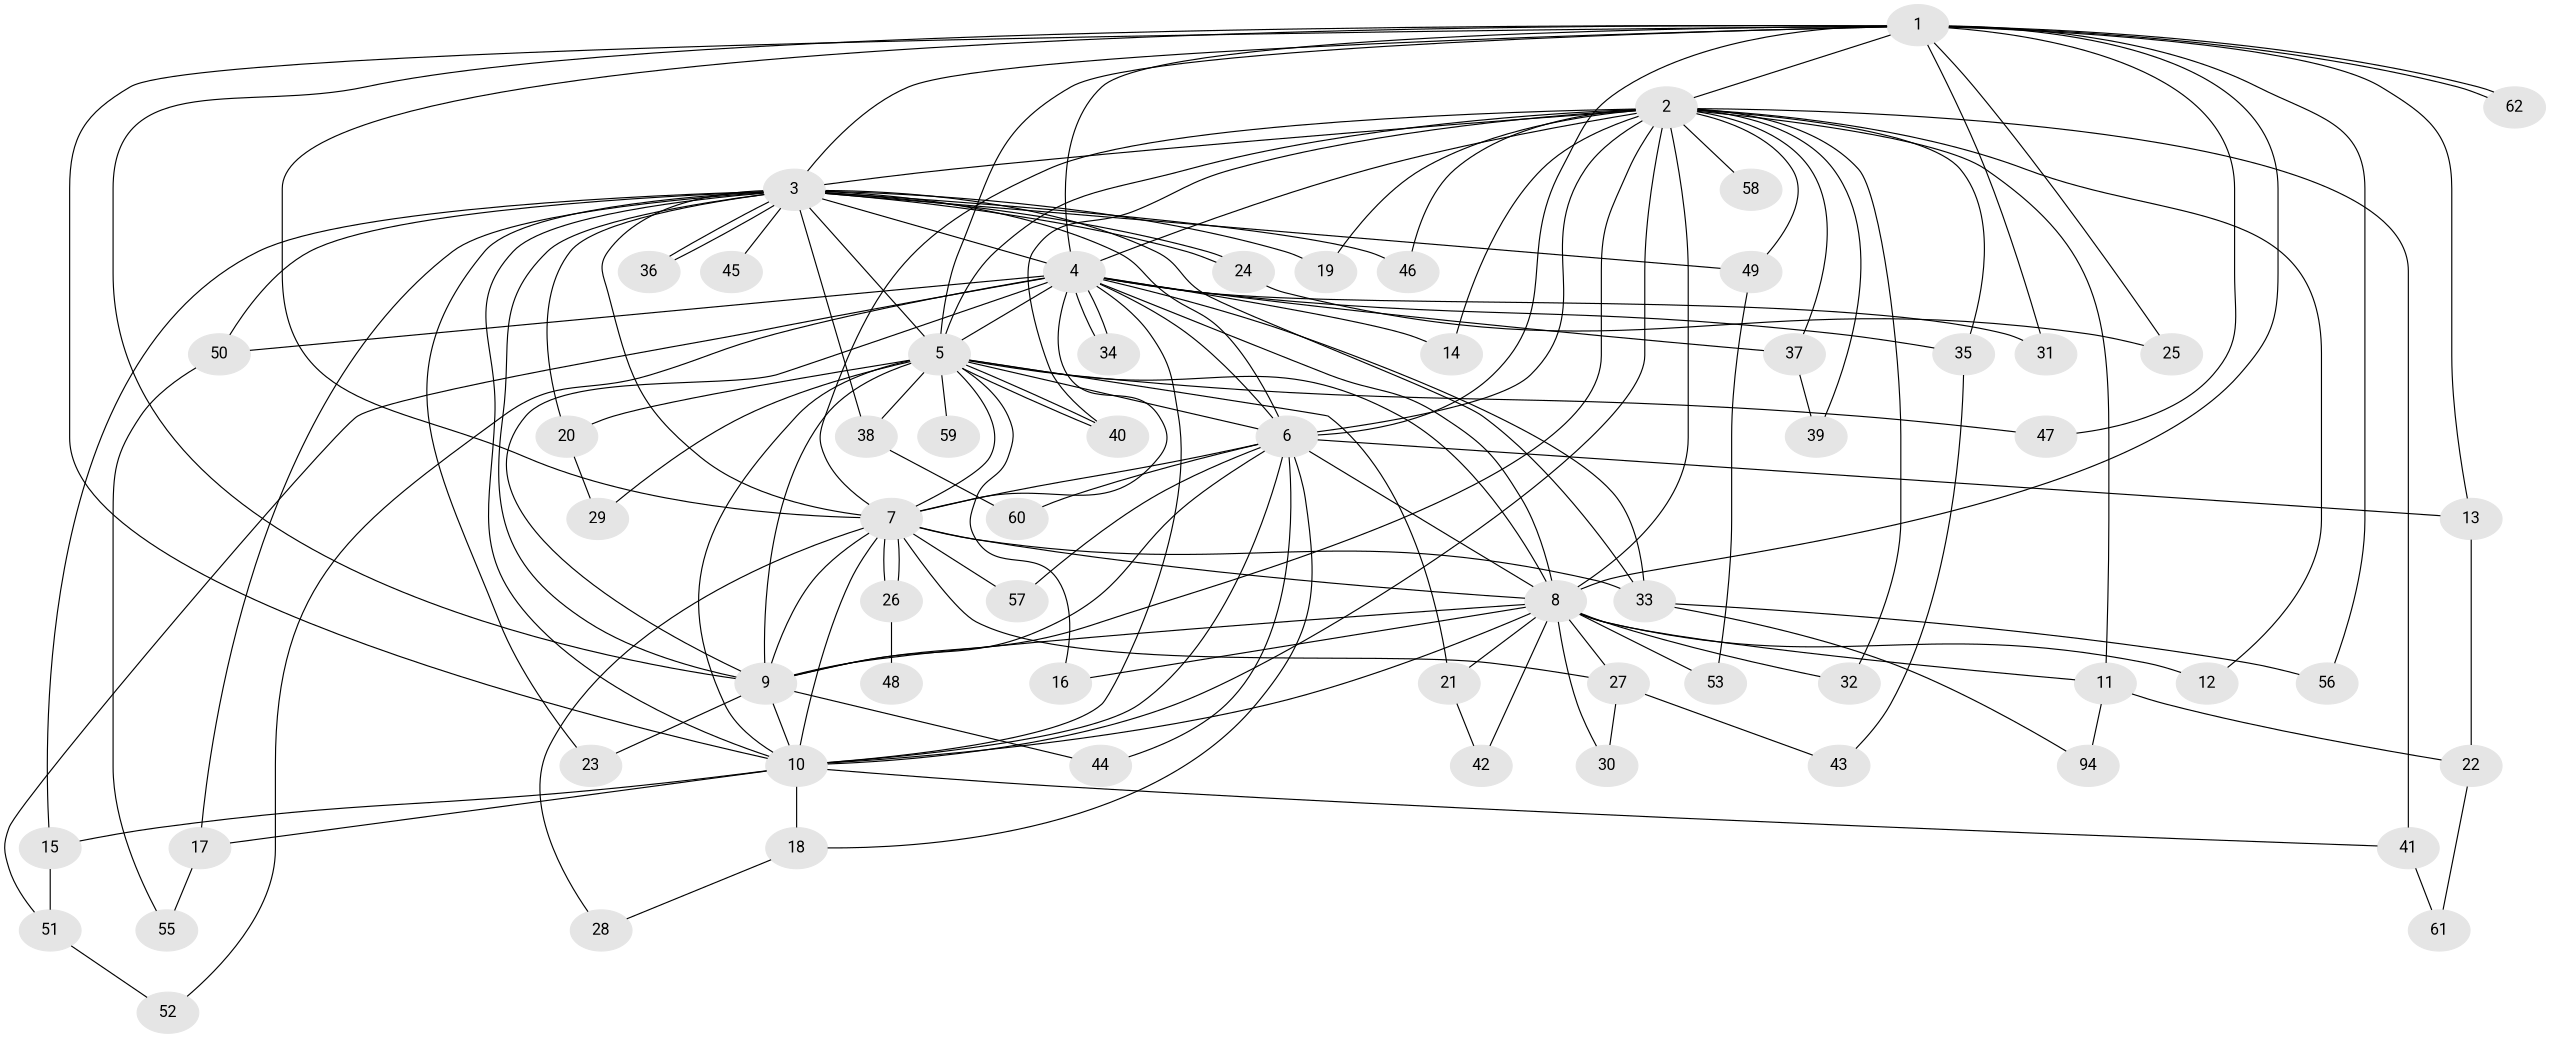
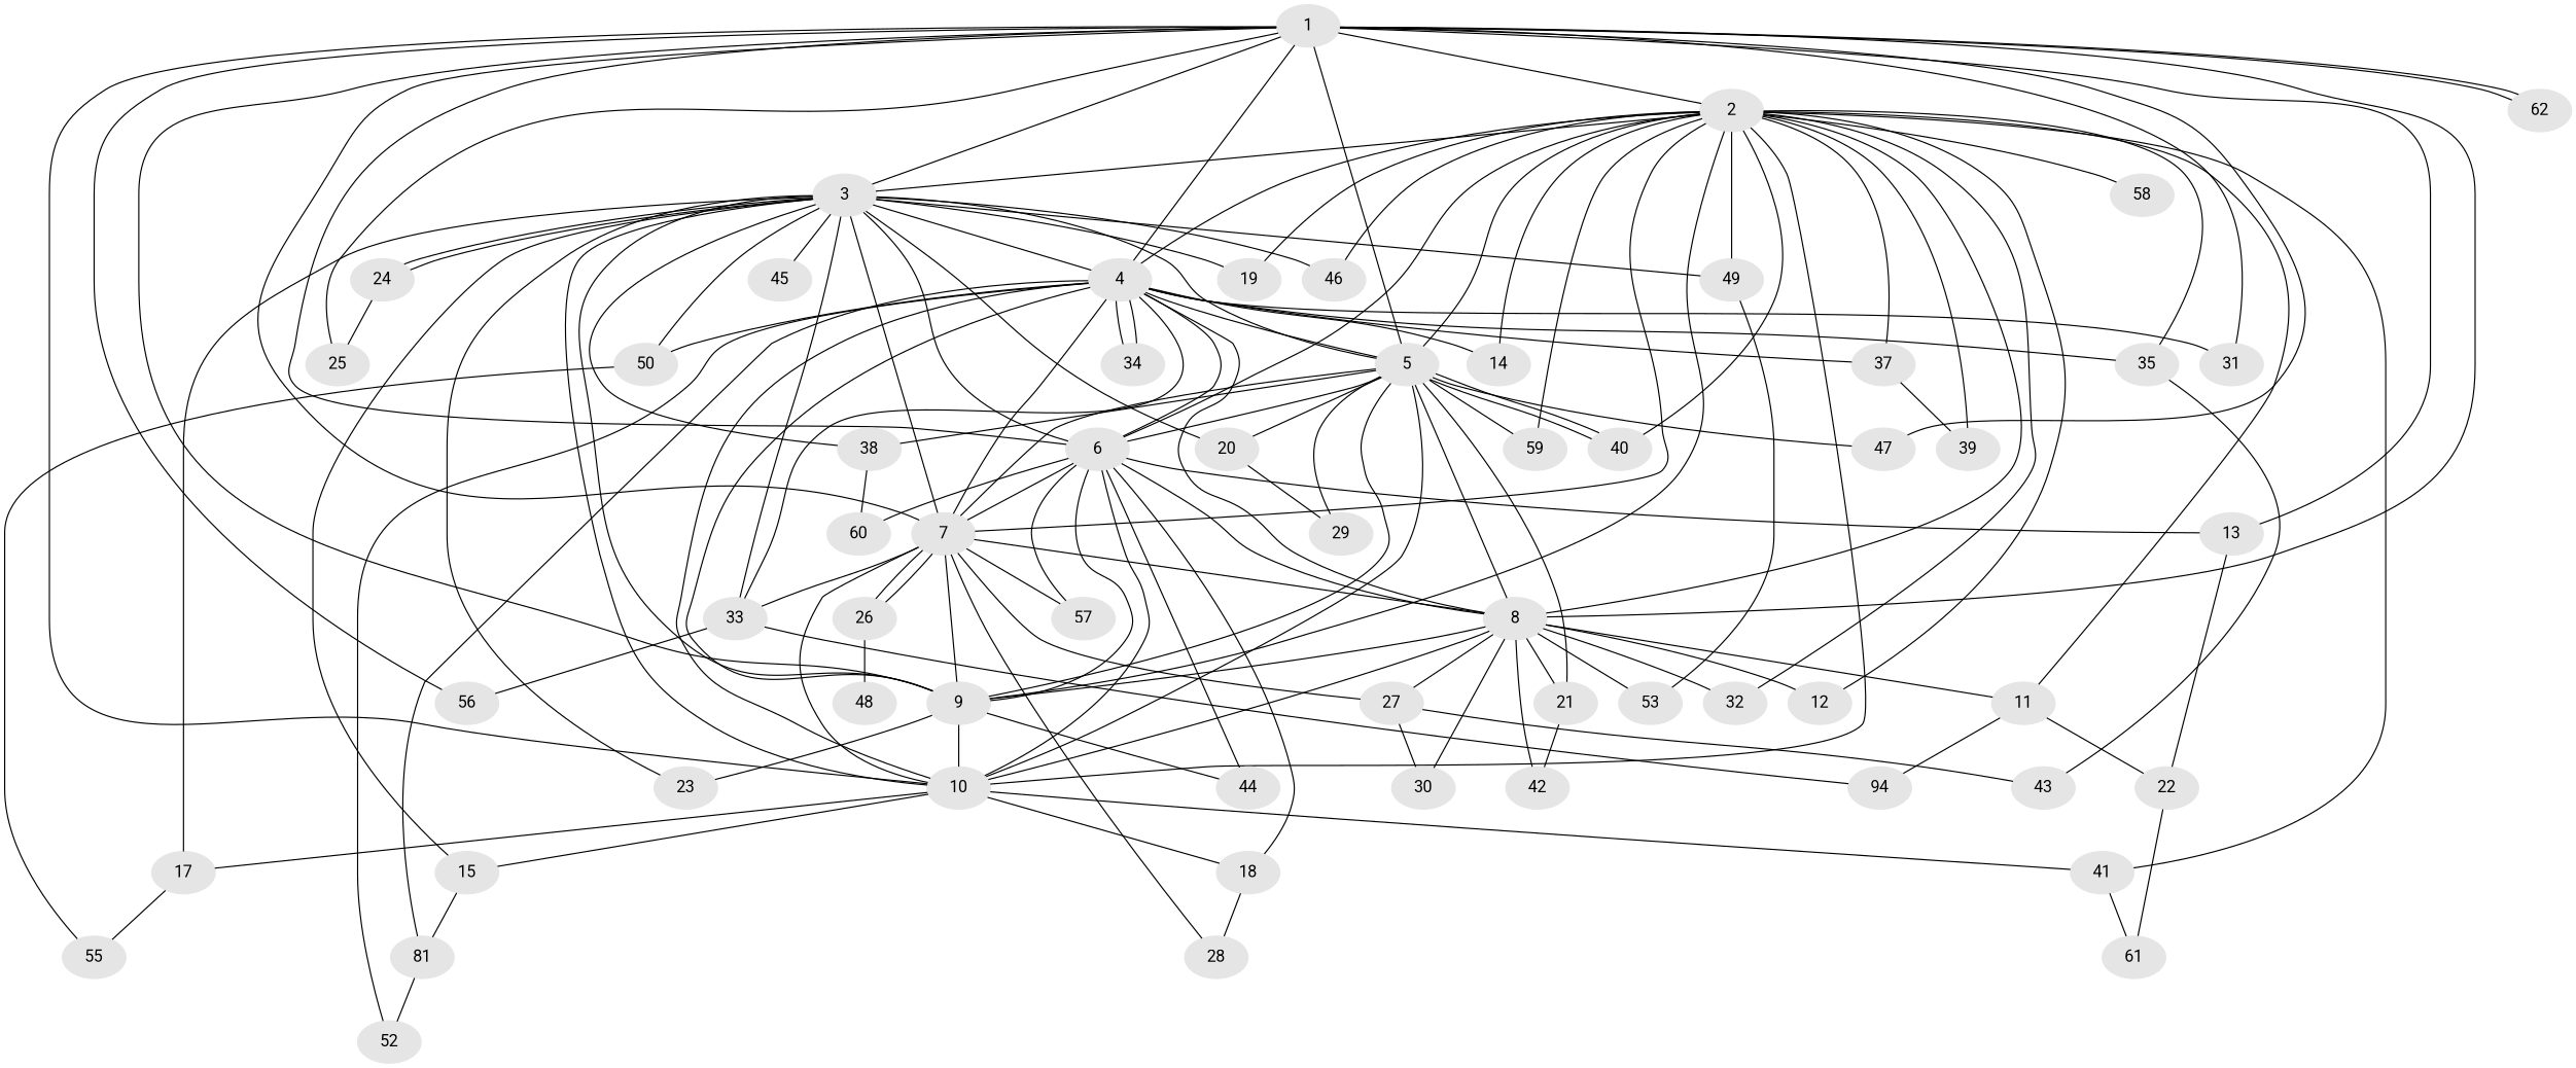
  graph {
    fontname=Roboto
    node [color=gray90 fontname=Roboto style=filled]
    edge [fontname=Roboto]
    1
    2
    3
    4
    5
    6
    7
    8
    9
    10
    13
    25
    31
    47
    56
    62
    58
    11
    12
    14
    19
    32
    35
    37
    39
    41
    46
    49
    59
    40
    45
    15
    17
    20
    23
    24
    33
-   36
    38
    50
    34
-   51
+   51 [label=81]
    52
-   16
    21
    29
    18
    44
    57
    60
    26
    27
    28
    30
    42
    53
    22
    n58 [label=94]
    43
    61
    55
    48
    1 -- 2
    1 -- 3
    1 -- 4
    1 -- 5
    1 -- 6
    1 -- 7
    1 -- 8
    1 -- 9
    1 -- 10
    1 -- 13
    1 -- 25
    1 -- 31
    1 -- 47
    1 -- 56
    1 -- 62
    1 -- 62
    2 -- 3
    2 -- 4
    2 -- 5
    2 -- 6
    2 -- 7
    2 -- 8
    2 -- 9
    2 -- 10
    2 -- 58
    2 -- 11
    2 -- 12
    2 -- 14
    2 -- 19
    2 -- 32
    2 -- 35
    2 -- 37
    2 -- 39
    2 -- 41
    2 -- 46
    2 -- 49
+   2 -- 59
    2 -- 40
    3 -- 4
    3 -- 5
    3 -- 6
    3 -- 7
    3 -- 9
    3 -- 10
    3 -- 19
    3 -- 46
    3 -- 49
    3 -- 45
    3 -- 15
    3 -- 17
    3 -- 20
    3 -- 23
    3 -- 24
    3 -- 24
    3 -- 33
-   3 -- 36
-   3 -- 36
    3 -- 38
    3 -- 50
    4 -- 5
    4 -- 6
    4 -- 7
    4 -- 8
    4 -- 9
    4 -- 10
    4 -- 31
    4 -- 14
    4 -- 35
    4 -- 37
    4 -- 33
    4 -- 50
    4 -- 34
    4 -- 34
    4 -- 51
    4 -- 52
    5 -- 6
    5 -- 7
    5 -- 8
    5 -- 9
    5 -- 10
    5 -- 47
    5 -- 59
    5 -- 40
    5 -- 40
    5 -- 20
    5 -- 38
-   5 -- 16
    5 -- 21
    5 -- 29
    6 -- 7
    6 -- 8
    6 -- 9
    6 -- 10
    6 -- 13
    6 -- 18
    6 -- 44
    6 -- 57
    6 -- 60
    7 -- 8
    7 -- 9
    7 -- 10
    7 -- 33
    7 -- 57
    7 -- 26
    7 -- 26
    7 -- 27
    7 -- 28
    8 -- 9
    8 -- 10
    8 -- 11
    8 -- 12
    8 -- 32
-   8 -- 16
    8 -- 21
    8 -- 27
    8 -- 30
    8 -- 42
    8 -- 53
    9 -- 10
    9 -- 23
    9 -- 44
    10 -- 41
    10 -- 15
    10 -- 17
    10 -- 18
    13 -- 22
    11 -- 22
    11 -- n58
    35 -- 43
    37 -- 39
    41 -- 61
    49 -- 53
    15 -- 51
    17 -- 55
    20 -- 29
    24 -- 25
    33 -- 56
    33 -- n58
    38 -- 60
    50 -- 55
    51 -- 52
    21 -- 42
    18 -- 28
    26 -- 48
    27 -- 30
    27 -- 43
    22 -- 61
  }
